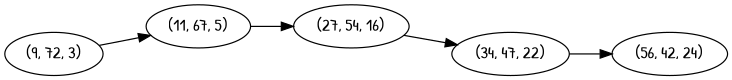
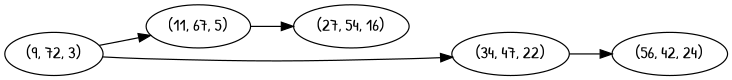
  digraph {
    fontname="Patrick Hand"
    rankdir=LR
    node [fontname="Patrick Hand"]
    edge [fontname="Patrick Hand"]
    n1 [label="(11, 67, 5)"]
    "(9, 72, 3)"
    "(27, 54, 16)"
    "(34, 47, 22)"
    n5 [label="(56, 42, 24)"]
    n1 -> "(27, 54, 16)"
    "(9, 72, 3)" -> n1
-   "(27, 54, 16)" -> "(34, 47, 22)"
+   "(9, 72, 3)" -> "(34, 47, 22)"
    "(34, 47, 22)" -> n5
  }
